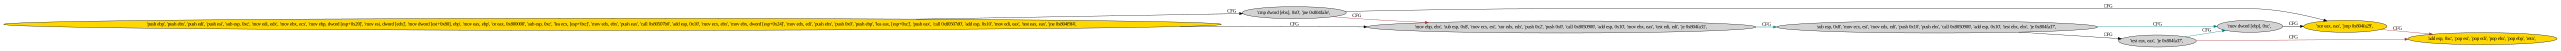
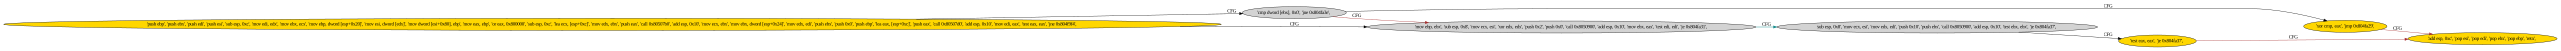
  digraph {
    fontname="Liberation Serif"
    rankdir=LR
    node [fillcolor=gold fontname="Liberation Serif" style=filled]
    edge [color=black fontname="Liberation Serif"]
    n1 [label="'push ebp', 'push ebx', 'push edi', 'push esi', 'sub esp, 0xc', 'mov edi, edx', 'mov ebx, ecx', 'mov ebp, dword [esp+0x20]', 'mov esi, dword [edx]', 'mov dword [esi+0x80], ebp', 'mov eax, ebp', 'or eax, 0x800000', 'sub esp, 0xc', 'lea ecx, [esp+0xc]', 'mov edx, ebx', 'push eax', 'call 0x80507b0', 'add esp, 0x10', 'mov ecx, ebx', 'mov ebx, dword [esp+0x24]', 'mov edx, edi', 'push ebx', 'push 0x0', 'push ebp', 'lea eax, [esp+0xc]', 'push eax', 'call 0x80507d0', 'add esp, 0x10', 'mov edi, eax', 'test eax, eax', 'jne 0x804f9f4', "]
    n2 [fillcolor=lightgrey label="'mov ebp, ebx', 'sub esp, 0x8', 'mov ecx, esi', 'xor edx, edx', 'push 0x2', 'push 0x0', 'call 0x8050900', 'add esp, 0x10', 'mov ebx, eax', 'test edi, edi', 'je 0x804fa31', "]
    n3 [fillcolor=lightgrey label="'cmp dword [ebx], 0x0', 'jne 0x804fa3e', "]
    n4 [fillcolor=lightgrey label="'sub esp, 0x8', 'mov ecx, esi', 'mov edx, edi', 'push 0x10', 'push ebx', 'call 0x8050900', 'add esp, 0x10', 'test ebx, ebx', 'je 0x804fa37', "]
-   n5 [label="'xor eax, eax', 'jmp 0x804fa29', "]
-   n6 [fillcolor=lightgrey label="'test eax, eax', 'je 0x804fa37', "]
-   n7 [fillcolor=lightgrey label="'mov dword [ebp], 0xc', "]
+   n5 [label="'xor cmp, eax', 'jmp 0x804fa29',"]
+   n6 [label="'test eax, eax', 'je 0x804fa37', "]
    n8 [label="'add esp, 0xc', 'pop esi', 'pop edi', 'pop ebx', 'pop ebp', 'retn', "]
    n1 -> n2 [label=CFG]
    n1 -> n3 [label=CFG]
    n2 -> n4 [color=teal label=CFG]
    n3 -> n2 [color=brown label=CFG]
    n3 -> n5 [label=CFG]
    n4 -> n6 [label=CFG]
-   n4 -> n7 [color=teal label=CFG]
    n5 -> n8 [color=brown label=CFG]
-   n6 -> n7 [color=teal label=CFG]
    n6 -> n8 [color=brown label=CFG]
-   n7 -> n5 [label=CFG]
  }
